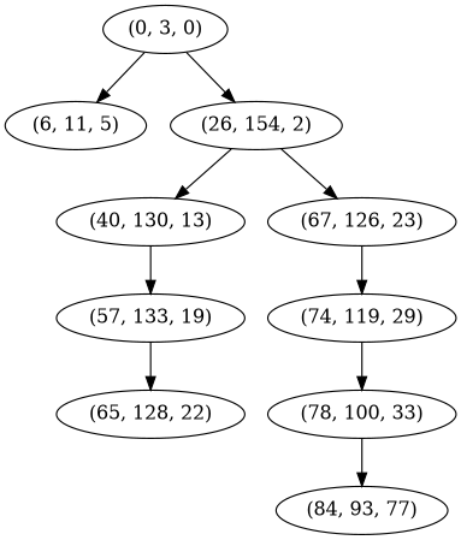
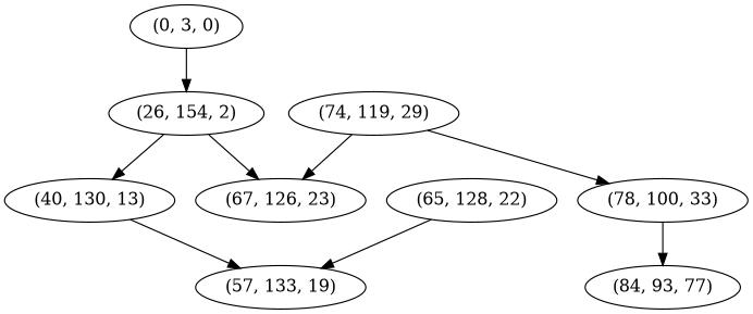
  digraph {
    n1 [label="(0, 3, 0)"]
-   "(6, 11, 5)"
    "(26, 154, 2)"
    n4 [label="(40, 130, 13)"]
    "(67, 126, 23)"
    "(57, 133, 19)"
    "(65, 128, 22)"
    "(74, 119, 29)"
    "(78, 100, 33)"
    n10 [label="(84, 93, 77)"]
-   n1 -> "(6, 11, 5)"
    n1 -> "(26, 154, 2)"
    "(26, 154, 2)" -> n4
    "(26, 154, 2)" -> "(67, 126, 23)"
    n4 -> "(57, 133, 19)"
-   "(67, 126, 23)" -> "(74, 119, 29)"
-   "(57, 133, 19)" -> "(65, 128, 22)"
+   "(74, 119, 29)" -> "(67, 126, 23)"
+   "(65, 128, 22)" -> "(57, 133, 19)"
    "(74, 119, 29)" -> "(78, 100, 33)"
    "(78, 100, 33)" -> n10
  }
